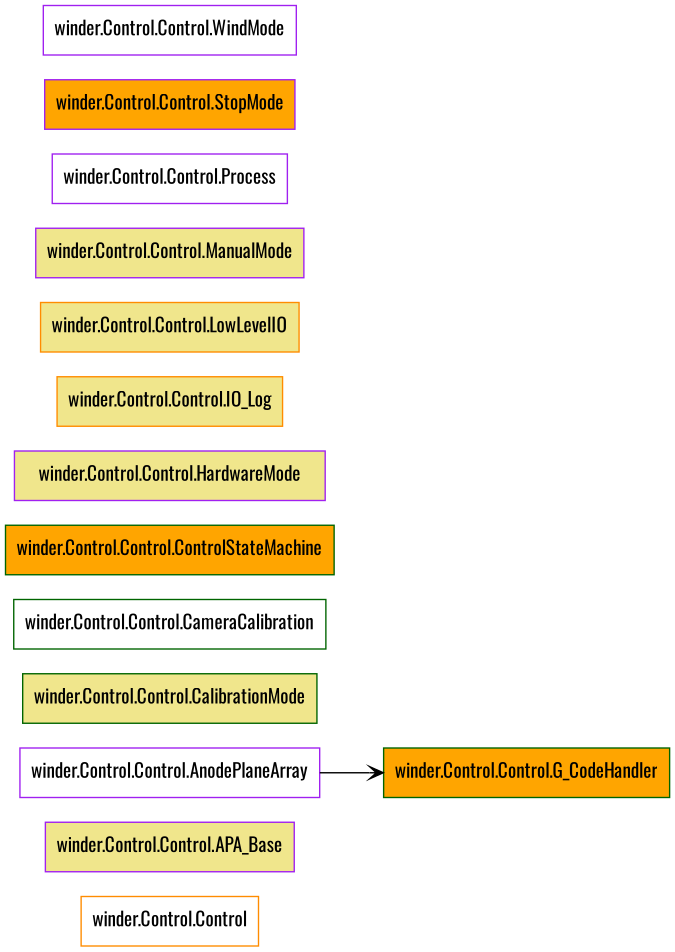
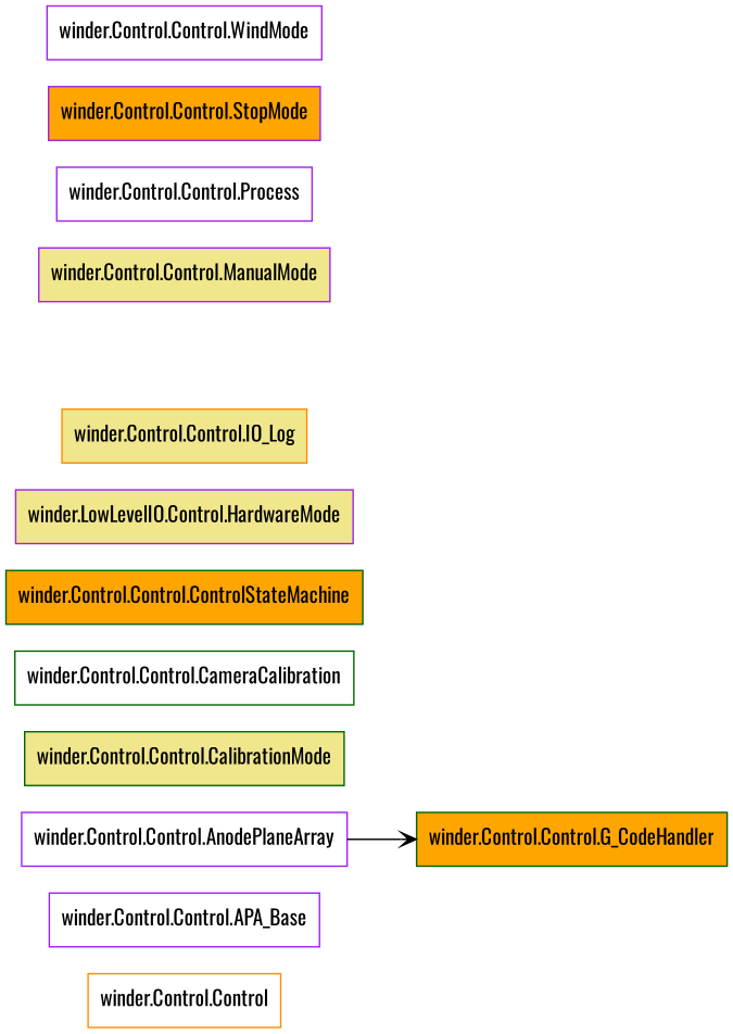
  digraph {
    rankdir=LR
    fontname=Oswald
    node [color=purple shape=box style="solid,filled" fillcolor=khaki fontname=Oswald]
    n1 [color=darkorange label="winder.Control.Control" fillcolor=white]
-   n2 [label="winder.Control.Control.APA_Base"]
+   n2 [label="winder.Control.Control.APA_Base" fillcolor=white]
    n3 [label="winder.Control.Control.AnodePlaneArray" fillcolor=white]
    n4 [color=darkgreen label="winder.Control.Control.G_CodeHandler" fillcolor=orange]
    n5 [color=darkgreen label="winder.Control.Control.CalibrationMode"]
    n6 [color=darkgreen label="winder.Control.Control.CameraCalibration" fillcolor=white]
    n7 [color=darkgreen label="winder.Control.Control.ControlStateMachine" fillcolor=orange]
-   n8 [label="winder.Control.Control.HardwareMode"]
+   n8 [label="winder.LowLevelIO.Control.HardwareMode"]
    n9 [color=darkorange label="winder.Control.Control.IO_Log"]
-   n10 [color=darkorange label="winder.Control.Control.LowLevelIO"]
    n11 [label="winder.Control.Control.ManualMode"]
    n12 [label="winder.Control.Control.Process" fillcolor=white]
    n13 [label="winder.Control.Control.StopMode" fillcolor=orange]
    n14 [label="winder.Control.Control.WindMode" fillcolor=white]
    n3 -> n4 [arrowhead=open arrowtail=none fontname=Oswald]
  }
